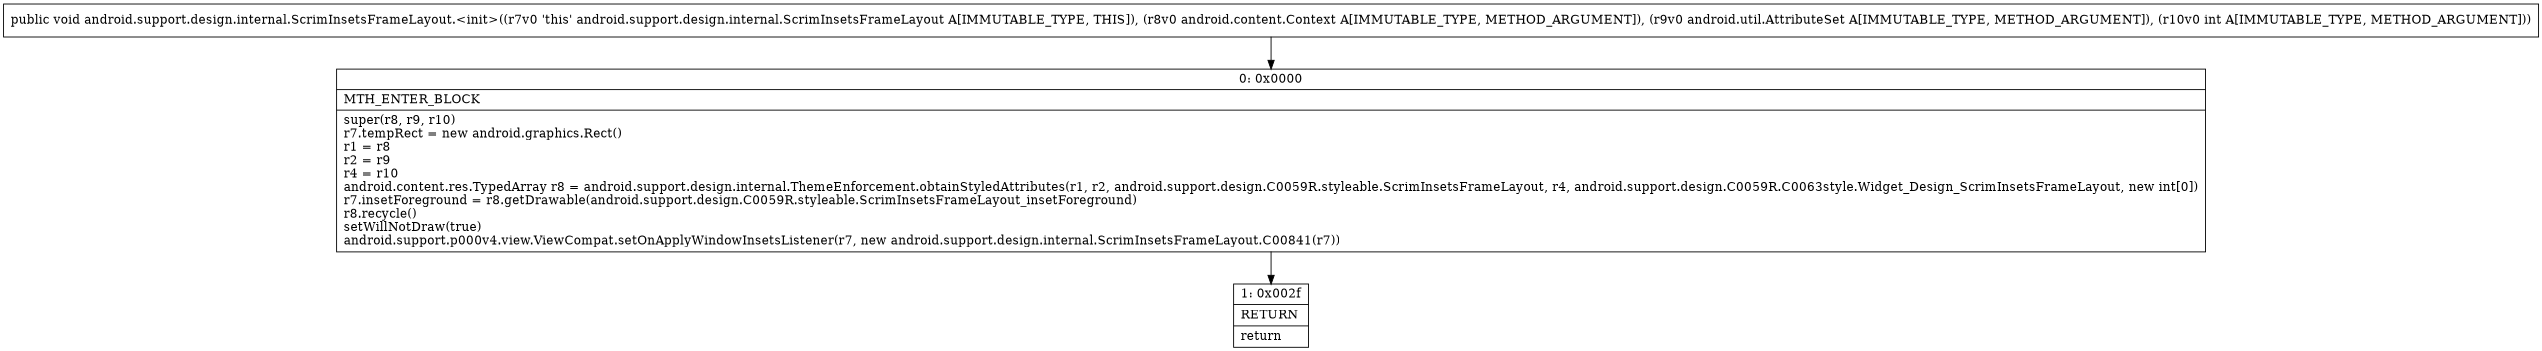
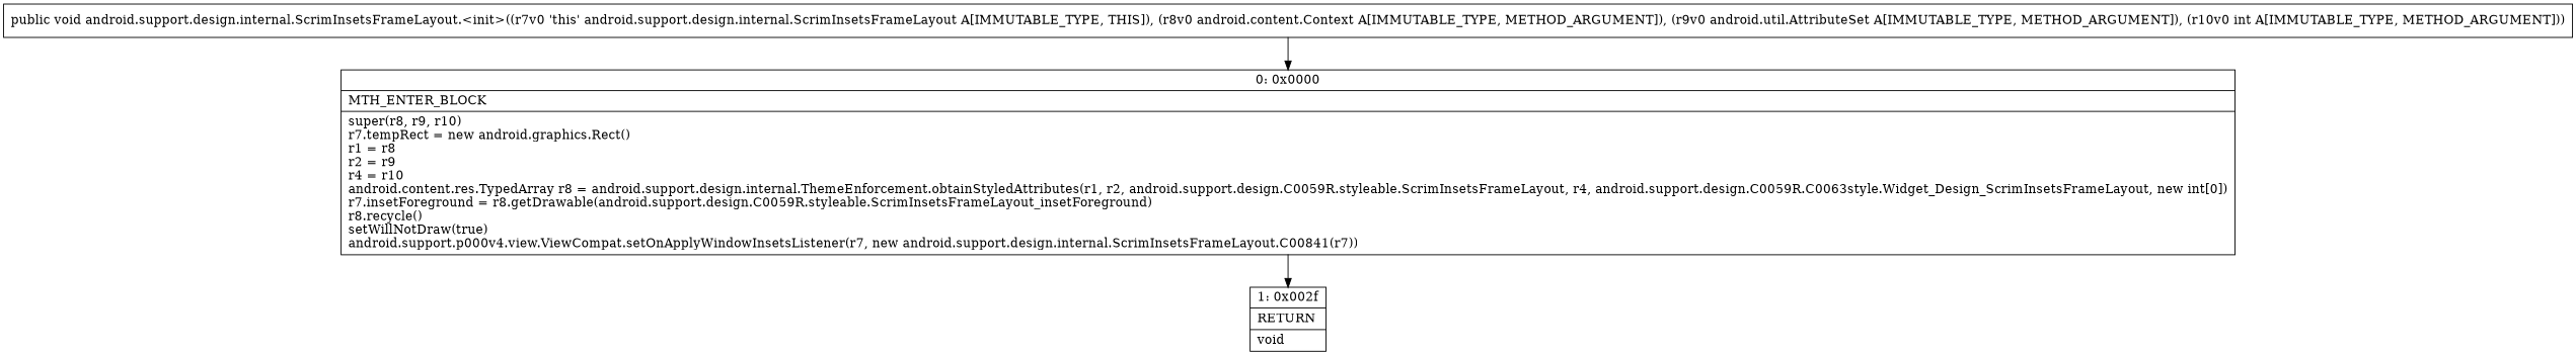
  digraph {
    node [shape=record]
    n1 [label="{0\:\ 0x0000|MTH_ENTER_BLOCK\l|super(r8, r9, r10)\lr7.tempRect = new android.graphics.Rect()\lr1 = r8\lr2 = r9\lr4 = r10\landroid.content.res.TypedArray r8 = android.support.design.internal.ThemeEnforcement.obtainStyledAttributes(r1, r2, android.support.design.C0059R.styleable.ScrimInsetsFrameLayout, r4, android.support.design.C0059R.C0063style.Widget_Design_ScrimInsetsFrameLayout, new int[0])\lr7.insetForeground = r8.getDrawable(android.support.design.C0059R.styleable.ScrimInsetsFrameLayout_insetForeground)\lr8.recycle()\lsetWillNotDraw(true)\landroid.support.p000v4.view.ViewCompat.setOnApplyWindowInsetsListener(r7, new android.support.design.internal.ScrimInsetsFrameLayout.C00841(r7))\l}"]
-   n2 [label="{1\:\ 0x002f|RETURN\l|return\l}"]
+   n2 [label="{1\:\ 0x002f|RETURN\l|void\l}"]
    n3 [label="{public void android.support.design.internal.ScrimInsetsFrameLayout.\<init\>((r7v0 'this' android.support.design.internal.ScrimInsetsFrameLayout A[IMMUTABLE_TYPE, THIS]), (r8v0 android.content.Context A[IMMUTABLE_TYPE, METHOD_ARGUMENT]), (r9v0 android.util.AttributeSet A[IMMUTABLE_TYPE, METHOD_ARGUMENT]), (r10v0 int A[IMMUTABLE_TYPE, METHOD_ARGUMENT])) }"]
    n1 -> n2
    n3 -> n1
  }
